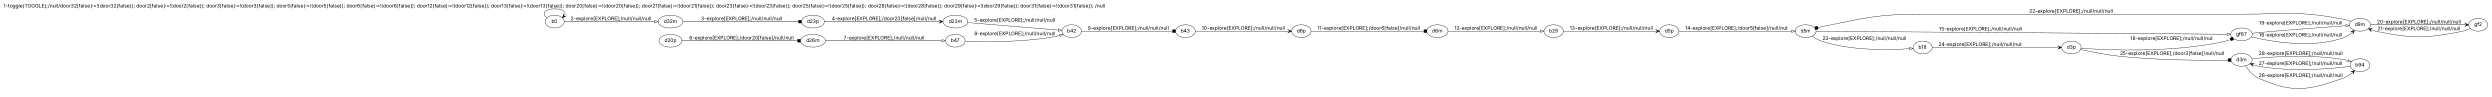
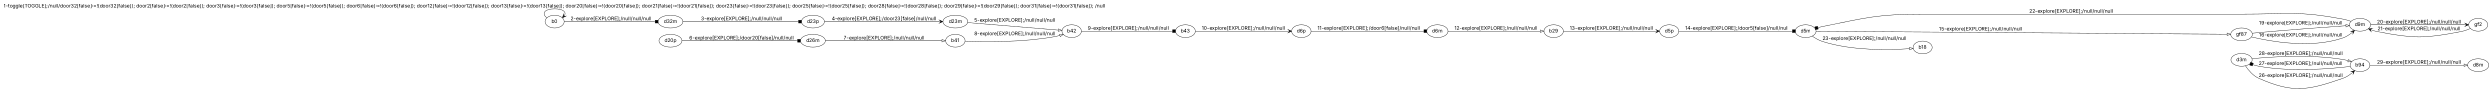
  digraph {
    fontname=Inter
    rankdir=LR
    node [fontname=Inter]
    edge [arrowhead=vee fontname=Inter]
    b0
    d32m
    d23p
    d23m
    b42
    n6 [label=d26m]
    d20p
-   b41 [label=b47]
+   b41
    b43
    d6p
    d6m
    b29
    d5p
    d5m
    n15 [label=gf87]
    b18
    d9m
-   d3p
    gf2
    d3m
    n21 [label=b94]
+   d8m
    b0 -> b0 [label="1-toggle[TOGGLE];/null/door32[false]:=!(door32[false]); door2[false]:=!(door2[false]); door3[false]:=!(door3[false]); door5[false]:=!(door5[false]); door6[false]:=!(door6[false]); door12[false]:=!(door12[false]); door13[false]:=!(door13[false]); door20[false]:=!(door20[false]); door21[false]:=!(door21[false]); door23[false]:=!(door23[false]); door25[false]:=!(door25[false]); door28[false]:=!(door28[false]); door29[false]:=!(door29[false]); door31[false]:=!(door31[false]); /null"]
-   b0 -> d32m [arrowhead=onormal label="2-explore[EXPLORE];/null/null/null"]
+   b0 -> d32m [arrowhead=box label="2-explore[EXPLORE];/null/null/null"]
    d32m -> d23p [arrowhead=box label="3-explore[EXPLORE];/null/null/null"]
    d23p -> d23m [label="4-explore[EXPLORE];/door23[false]/null/null"]
    d23m -> b42 [arrowhead=onormal label="5-explore[EXPLORE];/null/null/null"]
    b42 -> b43 [arrowhead=box label="9-explore[EXPLORE];/null/null/null"]
    n6 -> b41 [arrowhead=onormal label="7-explore[EXPLORE];/null/null/null"]
    d20p -> n6 [arrowhead=box label="6-explore[EXPLORE];/door20[false]/null/null"]
    b41 -> b42 [arrowhead=onormal label="8-explore[EXPLORE];/null/null/null"]
    b43 -> d6p [label="10-explore[EXPLORE];/null/null/null"]
    d6p -> d6m [arrowhead=box label="11-explore[EXPLORE];/door6[false]/null/null"]
    d6m -> b29 [arrowhead=onormal label="12-explore[EXPLORE];/null/null/null"]
    b29 -> d5p [label="13-explore[EXPLORE];/null/null/null"]
-   d5p -> d5m [arrowhead=onormal label="14-explore[EXPLORE];/door5[false]/null/null"]
+   d5p -> d5m [arrowhead=box label="14-explore[EXPLORE];/door5[false]/null/null"]
    d5m -> n15 [arrowhead=onormal label="15-explore[EXPLORE];/null/null/null"]
    d5m -> b18 [arrowhead=onormal label="23-explore[EXPLORE];/null/null/null"]
    n15 -> d9m [label="16-explore[EXPLORE];/null/null/null"]
    n15 -> d9m [arrowhead=onormal label="19-explore[EXPLORE];/null/null/null"]
-   b18 -> d3p [label="24-explore[EXPLORE];/null/null/null"]
    d9m -> d5m [arrowhead=box label="22-explore[EXPLORE];/null/null/null"]
    d9m -> gf2 [label="20-explore[EXPLORE];/null/null/null"]
-   d3p -> n15 [arrowhead=box label="18-explore[EXPLORE];/null/null/null"]
-   d3p -> d3m [arrowhead=box label="25-explore[EXPLORE];/door3[false]/null/null"]
    gf2 -> d9m [label="21-explore[EXPLORE];/null/null/null"]
    d3m -> n21 [label="26-explore[EXPLORE];/null/null/null"]
    d3m -> n21 [arrowhead=onormal label="28-explore[EXPLORE];/null/null/null"]
-   n21 -> d3m [label="27-explore[EXPLORE];/null/null/null"]
+   n21 -> d3m [arrowhead=box label="27-explore[EXPLORE];/null/null/null"]
+   n21 -> d8m [arrowhead=onormal label="29-explore[EXPLORE];/null/null/null"]
  }
